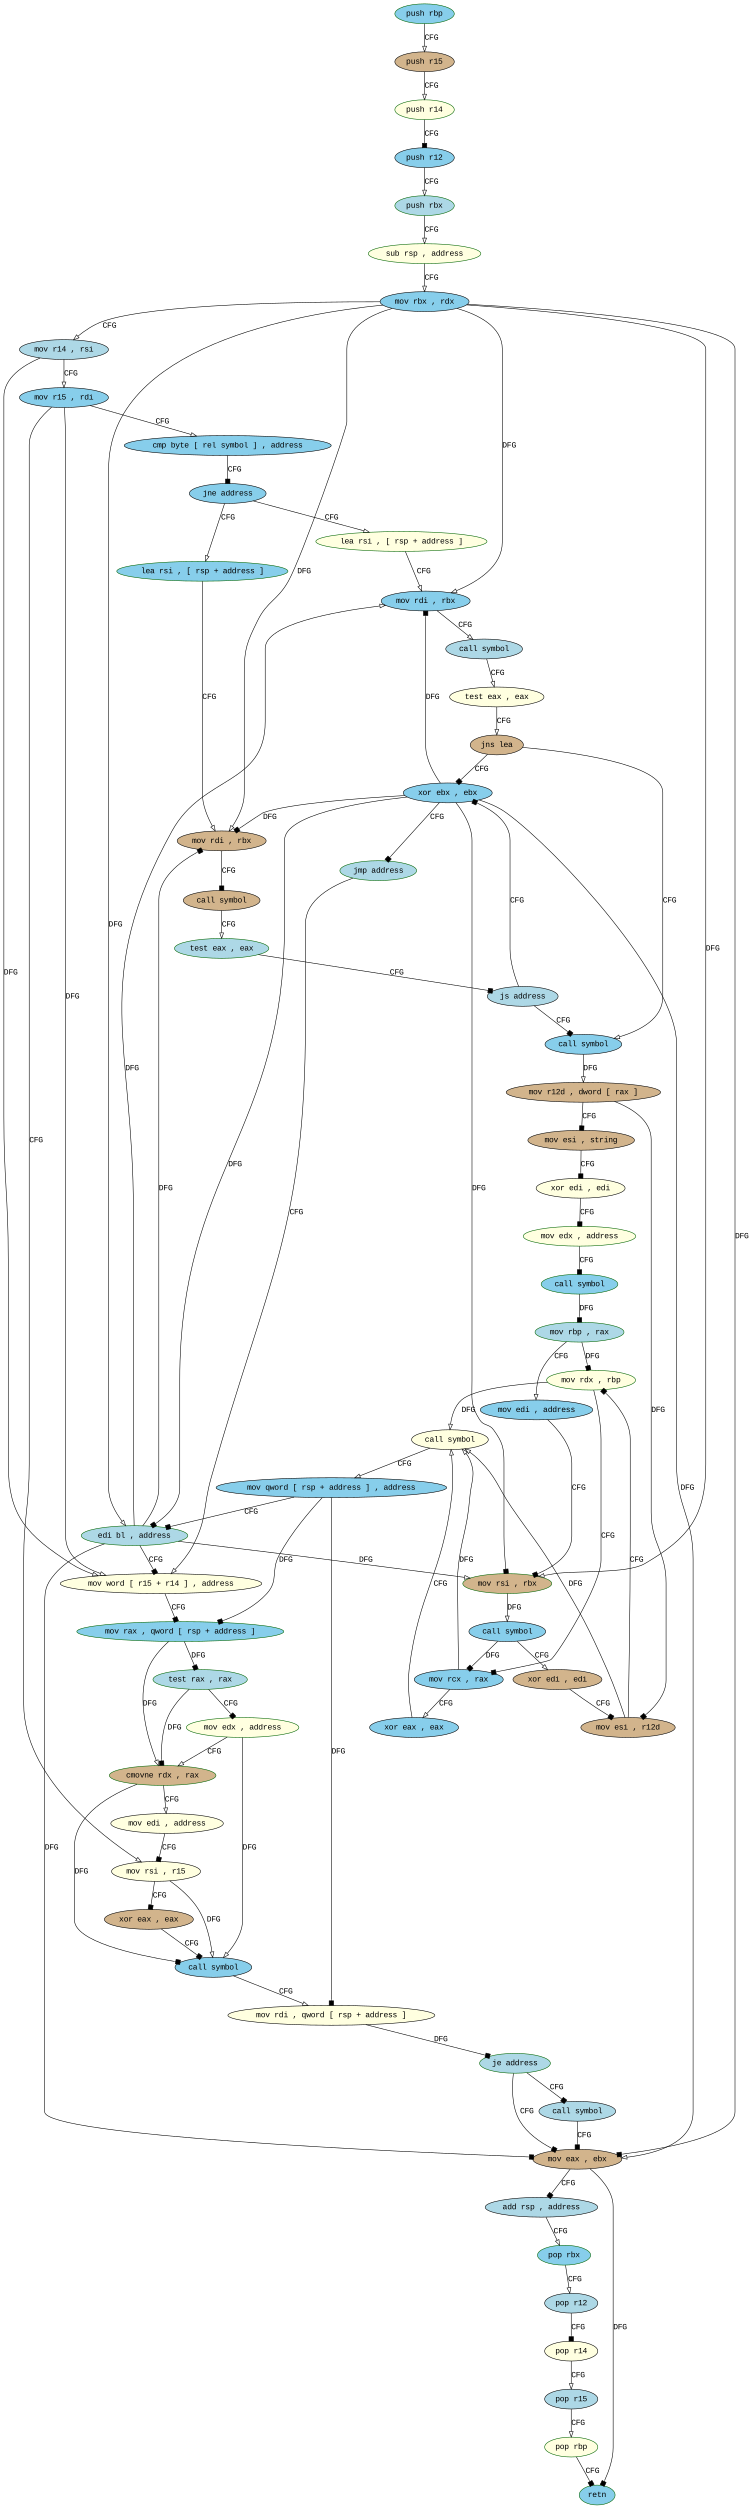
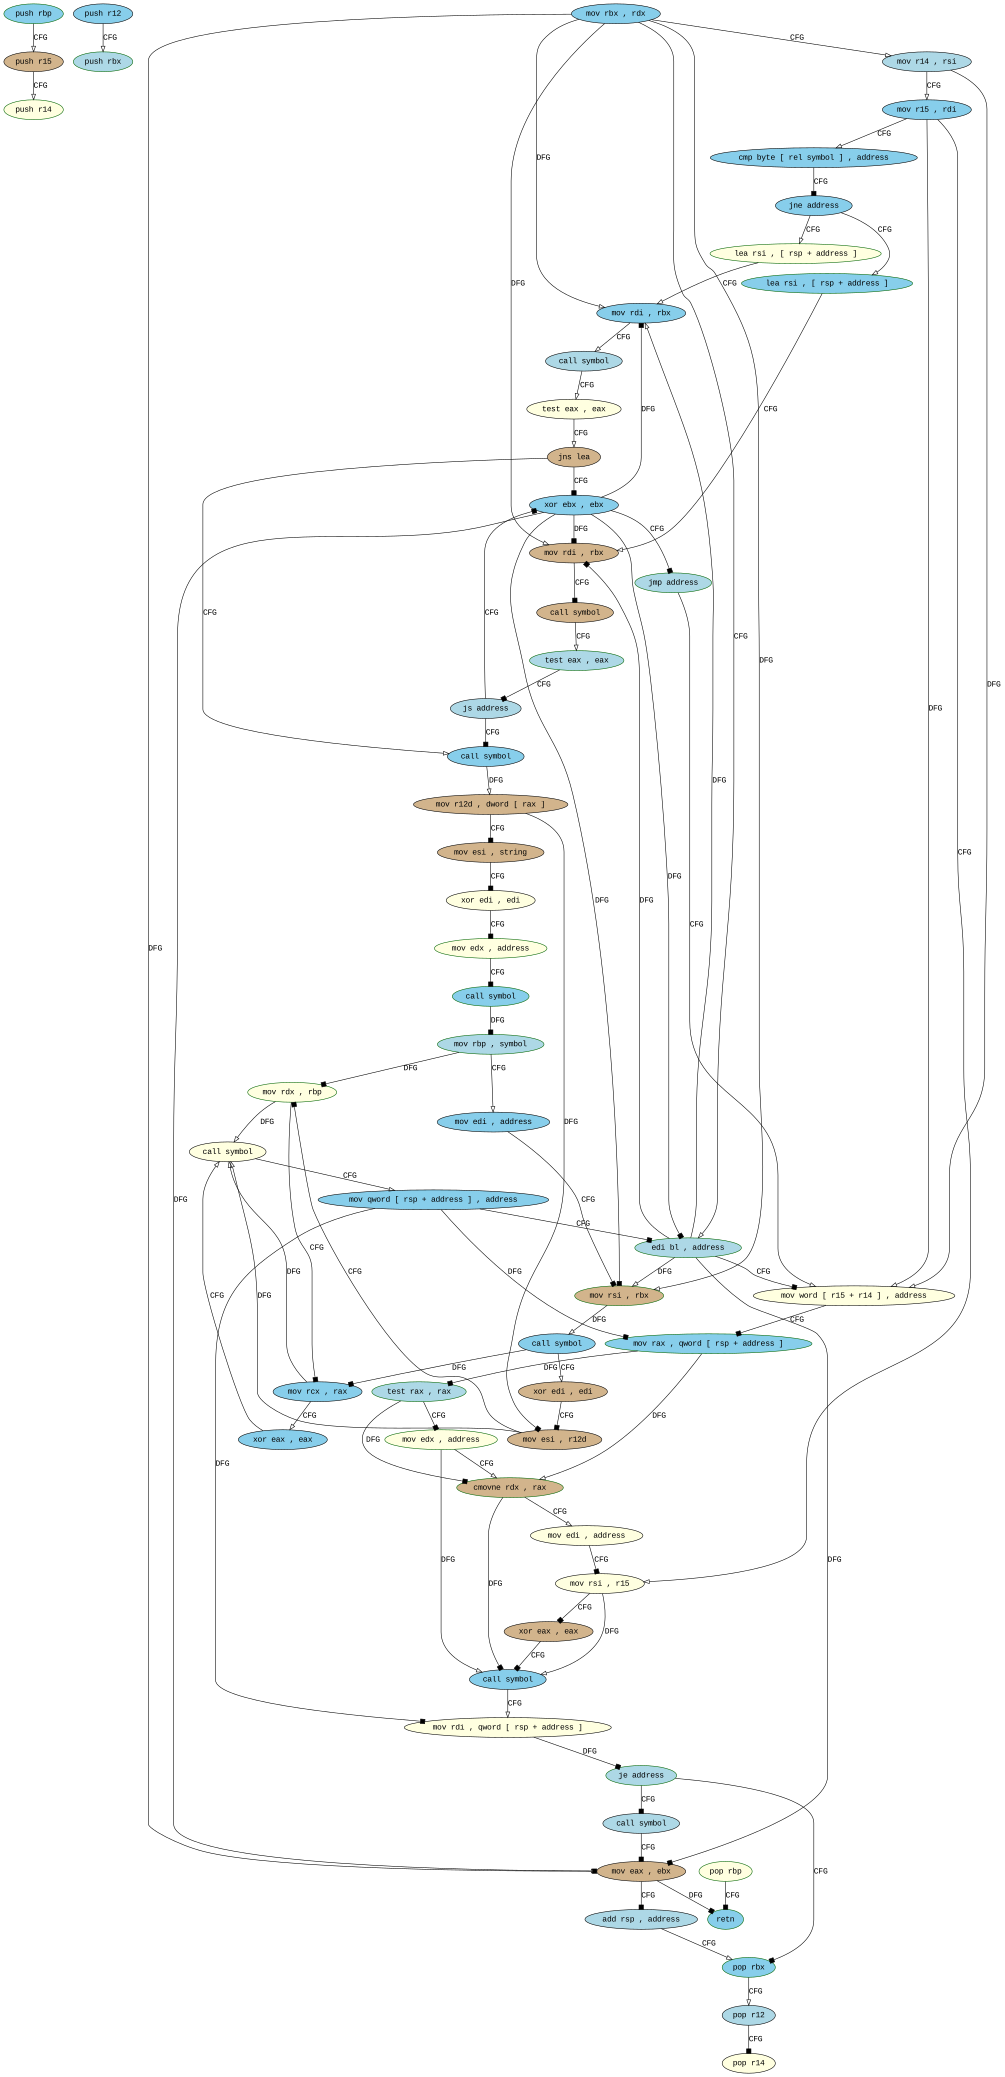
  digraph {
    fontname="Liberation Mono"
    node [color=black fillcolor=skyblue fontname="Liberation Mono" style=filled]
    edge [arrowhead=onormal fontname="Liberation Mono"]
    n1 [color=darkgreen label="push rbp"]
    n2 [fillcolor=tan label="push r15"]
    n3 [color=darkgreen fillcolor=lightyellow label="push r14"]
    n4 [label="push r12"]
    n5 [color=darkgreen fillcolor=lightblue label="push rbx"]
-   n6 [color=darkgreen fillcolor=lightyellow label="sub rsp , address"]
    n7 [label="mov rbx , rdx"]
    n8 [fillcolor=lightblue label="mov r14 , rsi"]
    n9 [label="mov rdi , rbx"]
    n10 [fillcolor=tan label="mov rdi , rbx"]
    n11 [color=darkgreen fillcolor=tan label="mov rsi , rbx"]
    n12 [color=darkgreen fillcolor=lightblue label="edi bl , address"]
    n13 [fillcolor=tan label="mov eax , ebx"]
    n14 [label="mov r15 , rdi"]
    n15 [fillcolor=lightyellow label="mov word [ r15 + r14 ] , address"]
    n16 [fillcolor=lightblue label="call symbol"]
    n17 [fillcolor=tan label="call symbol"]
    n18 [label="call symbol"]
    n19 [fillcolor=lightblue label="add rsp , address"]
    n20 [color=darkgreen label=retn]
    n21 [label="cmp byte [ rel symbol ] , address"]
    n22 [fillcolor=lightyellow label="mov rsi , r15"]
    n23 [color=darkgreen label="mov rax , qword [ rsp + address ]"]
    n24 [label="jne address"]
    n25 [label="call symbol"]
    n26 [fillcolor=tan label="xor eax , eax"]
    n27 [color=darkgreen fillcolor=lightyellow label="lea rsi , [ rsp + address ]"]
    n28 [color=darkgreen label="lea rsi , [ rsp + address ]"]
    n29 [fillcolor=lightyellow label="test eax , eax"]
    n30 [fillcolor=tan label="jns lea"]
    n31 [label="xor ebx , ebx"]
    n32 [label="call symbol"]
    n33 [color=darkgreen fillcolor=lightblue label="jmp address"]
    n34 [fillcolor=tan label="mov r12d , dword [ rax ]"]
    n35 [fillcolor=tan label="mov esi , string"]
    n36 [fillcolor=tan label="mov esi , r12d"]
    n37 [color=darkgreen fillcolor=lightblue label="test eax , eax"]
    n38 [fillcolor=lightblue label="js address"]
    n39 [color=darkgreen fillcolor=lightblue label="test rax , rax"]
    n40 [color=darkgreen fillcolor=tan label="cmovne rdx , rax"]
    n41 [fillcolor=lightyellow label="xor edi , edi"]
    n42 [color=darkgreen fillcolor=lightyellow label="mov rdx , rbp"]
    n43 [fillcolor=lightyellow label="call symbol"]
    n44 [color=darkgreen fillcolor=lightyellow label="mov edx , address"]
    n45 [color=darkgreen label="call symbol"]
-   n46 [color=darkgreen fillcolor=lightblue label="mov rbp , rax"]
+   n46 [color=darkgreen fillcolor=lightblue label="mov rbp , symbol"]
    n47 [label="mov edi , address"]
    n48 [label="mov rcx , rax"]
    n49 [fillcolor=tan label="xor edi , edi"]
    n50 [label="xor eax , eax"]
    n51 [label="mov qword [ rsp + address ] , address"]
    n52 [fillcolor=lightyellow label="mov rdi , qword [ rsp + address ]"]
    n53 [color=darkgreen fillcolor=lightblue label="je address"]
    n54 [color=darkgreen fillcolor=lightyellow label="mov edx , address"]
    n55 [fillcolor=lightyellow label="mov edi , address"]
    n56 [fillcolor=lightblue label="call symbol"]
    n57 [color=darkgreen label="pop rbx"]
    n58 [fillcolor=lightblue label="pop r12"]
    n59 [fillcolor=lightyellow label="pop r14"]
-   n60 [fillcolor=lightblue label="pop r15"]
    n61 [color=darkgreen fillcolor=lightyellow label="pop rbp"]
    n1 -> n2 [label=CFG]
    n2 -> n3 [label=CFG]
-   n3 -> n4 [arrowhead=box label=CFG]
    n4 -> n5 [label=CFG]
-   n5 -> n6 [label=CFG]
-   n6 -> n7 [label=CFG]
    n7 -> n8 [label=CFG]
    n7 -> n9 [label=DFG]
    n7 -> n10 [label=DFG]
    n7 -> n11 [label=DFG]
-   n7 -> n12 [label=DFG]
+   n7 -> n12 [label=CFG]
    n7 -> n13 [arrowhead=box label=DFG]
    n8 -> n14 [label=CFG]
    n8 -> n15 [label=DFG]
    n9 -> n16 [label=CFG]
    n10 -> n17 [arrowhead=box label=CFG]
    n11 -> n18 [label=DFG]
    n12 -> n9 [label=DFG]
    n12 -> n10 [arrowhead=box label=DFG]
    n12 -> n11 [label=DFG]
    n12 -> n13 [arrowhead=box label=DFG]
    n12 -> n15 [arrowhead=box label=CFG]
    n13 -> n19 [arrowhead=box label=CFG]
    n13 -> n20 [arrowhead=box label=DFG]
    n14 -> n15 [label=DFG]
    n14 -> n21 [label=CFG]
    n14 -> n22 [label=CFG]
    n15 -> n23 [arrowhead=box label=CFG]
    n16 -> n29 [label=CFG]
    n17 -> n37 [label=CFG]
    n18 -> n48 [arrowhead=box label=DFG]
    n18 -> n49 [label=CFG]
    n19 -> n57 [label=CFG]
    n21 -> n24 [arrowhead=box label=CFG]
    n22 -> n25 [label=DFG]
    n22 -> n26 [arrowhead=box label=CFG]
    n23 -> n39 [arrowhead=box label=DFG]
    n23 -> n40 [label=DFG]
    n24 -> n27 [label=CFG]
    n24 -> n28 [label=CFG]
    n25 -> n52 [label=CFG]
    n26 -> n25 [arrowhead=box label=CFG]
    n27 -> n9 [label=CFG]
    n28 -> n10 [label=CFG]
    n29 -> n30 [label=CFG]
    n30 -> n31 [arrowhead=box label=CFG]
    n30 -> n32 [label=CFG]
    n31 -> n9 [arrowhead=box label=DFG]
    n31 -> n10 [arrowhead=box label=DFG]
    n31 -> n11 [arrowhead=box label=DFG]
    n31 -> n12 [arrowhead=box label=DFG]
    n31 -> n13 [label=DFG]
    n31 -> n33 [arrowhead=box label=CFG]
    n32 -> n34 [label=DFG]
    n33 -> n15 [label=CFG]
    n34 -> n35 [arrowhead=box label=CFG]
    n34 -> n36 [arrowhead=box label=DFG]
    n35 -> n41 [arrowhead=box label=CFG]
    n36 -> n42 [arrowhead=box label=CFG]
    n36 -> n43 [label=DFG]
    n37 -> n38 [arrowhead=box label=CFG]
    n38 -> n31 [arrowhead=box label=CFG]
    n38 -> n32 [arrowhead=box label=CFG]
    n39 -> n40 [arrowhead=box label=DFG]
    n39 -> n54 [arrowhead=box label=CFG]
    n40 -> n25 [arrowhead=box label=DFG]
    n40 -> n55 [label=CFG]
    n41 -> n44 [arrowhead=box label=CFG]
    n42 -> n43 [label=DFG]
    n42 -> n48 [arrowhead=box label=CFG]
    n43 -> n51 [label=CFG]
    n44 -> n45 [arrowhead=box label=CFG]
    n45 -> n46 [arrowhead=box label=DFG]
    n46 -> n42 [arrowhead=box label=DFG]
    n46 -> n47 [label=CFG]
    n47 -> n11 [arrowhead=box label=CFG]
    n48 -> n43 [label=DFG]
    n48 -> n50 [label=CFG]
    n49 -> n36 [arrowhead=box label=CFG]
    n50 -> n43 [label=CFG]
    n51 -> n12 [arrowhead=box label=CFG]
    n51 -> n23 [arrowhead=box label=DFG]
    n51 -> n52 [arrowhead=box label=DFG]
    n52 -> n53 [arrowhead=box label=DFG]
-   n53 -> n13 [arrowhead=box label=CFG]
+   n53 -> n57 [arrowhead=box label=CFG]
    n53 -> n56 [arrowhead=box label=CFG]
    n54 -> n25 [label=DFG]
    n54 -> n40 [label=CFG]
    n55 -> n22 [arrowhead=box label=CFG]
    n56 -> n13 [arrowhead=box label=CFG]
    n57 -> n58 [label=CFG]
    n58 -> n59 [arrowhead=box label=CFG]
-   n59 -> n60 [label=CFG]
-   n60 -> n61 [label=CFG]
    n61 -> n20 [arrowhead=box label=CFG]
  }
